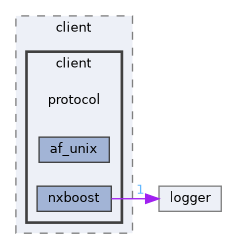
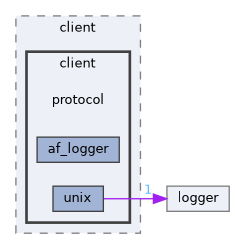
  digraph {
    compound=true
    rankdir=LR
    node [fontname=Helvetica fontsize=10 shape=box color=grey25 fillcolor="#a2b4d6" style=filled]
    n1 [height=0.2 label=protocol shape=plaintext width=0.4 color="" fillcolor="" style=""]
-   n2 [height=0.2 label=af_unix width=0.4]
-   n3 [height=0.2 label=nxboost width=0.4]
+   n2 [height=0.2 label=af_logger width=0.4]
+   n3 [height=0.2 label=unix width=0.4]
    n4 [color=grey50 fillcolor="#edf0f7" height=0.2 label=logger width=0.4]
    subgraph cluster_1 {
      bgcolor="#edf0f7"
      fontname=Helvetica
      fontsize=10
      label=client
      pencolor=grey50
      style="filled,dashed"
      subgraph cluster_2 {
        bgcolor="#edf0f7"
        fontname=Helvetica
        fontsize=10
        pencolor=grey25
        style="filled,bold"
        n1
        n2
        n3
      }
    }
    n3 -> n4 [color=purple fontcolor=steelblue1 fontname=Helvetica fontsize=10 headlabel=1 labeldistance=1.5 labelfontname=Helvetica labelfontsize=10]
  }
